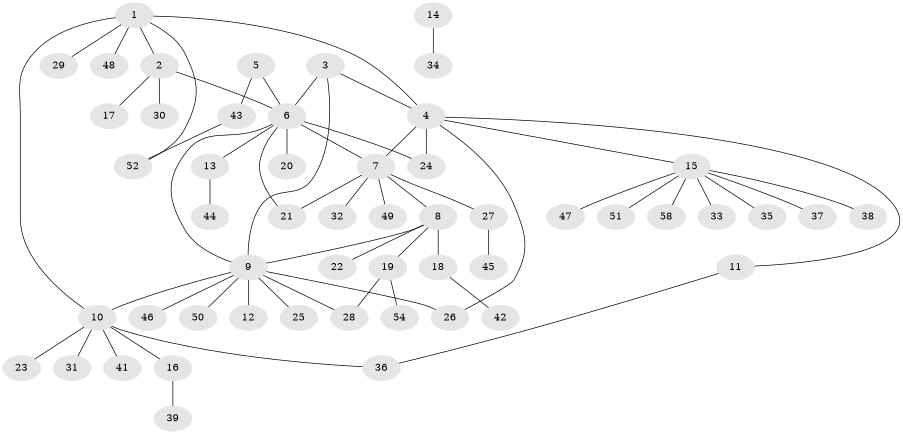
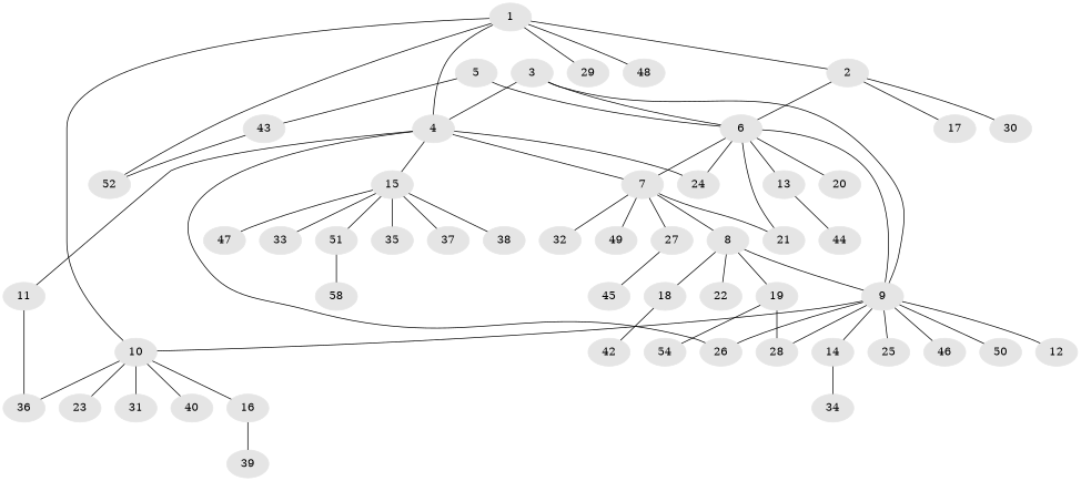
  graph {
    node [color=gray90 style=filled]
    1
    2
    4
    10
    29
    48
    52
    6
    17
    30
    7
    11
    15
    24
    26
    16
    23
    31
    36
-   40 [label=41]
+   40
    9
    13
    20
    21
    8
    27
    32
    49
    3
    12
    14
    25
    28
    46
    50
    33
    35
    37
    38
    47
    51
    n42 [label=58]
    5
    43
    44
    18
    19
    22
    45
    42
    54
    34
    39
    1 -- 2
    1 -- 4
    1 -- 10
    1 -- 29
    1 -- 48
    1 -- 52
    2 -- 6
    2 -- 17
    2 -- 30
    4 -- 7
    4 -- 11
    4 -- 15
    4 -- 24
    4 -- 26
    10 -- 16
    10 -- 23
    10 -- 31
    10 -- 36
    10 -- 40
    6 -- 7
    6 -- 24
    6 -- 9
    6 -- 13
    6 -- 20
    6 -- 21
    7 -- 21
    7 -- 8
    7 -- 27
    7 -- 32
    7 -- 49
    11 -- 36
    15 -- 33
    15 -- 35
    15 -- 37
    15 -- 38
    15 -- 47
    15 -- 51
-   15 -- n42
+   51 -- n42
    16 -- 39
    9 -- 10
    9 -- 26
    9 -- 12
+   9 -- 14
    9 -- 25
    9 -- 28
    9 -- 46
    9 -- 50
    13 -- 44
    8 -- 9
    8 -- 18
    8 -- 19
    8 -- 22
    27 -- 45
    3 -- 4
    3 -- 6
    3 -- 9
    14 -- 34
    5 -- 6
    5 -- 43
    43 -- 52
    18 -- 42
    19 -- 28
    19 -- 54
  }
